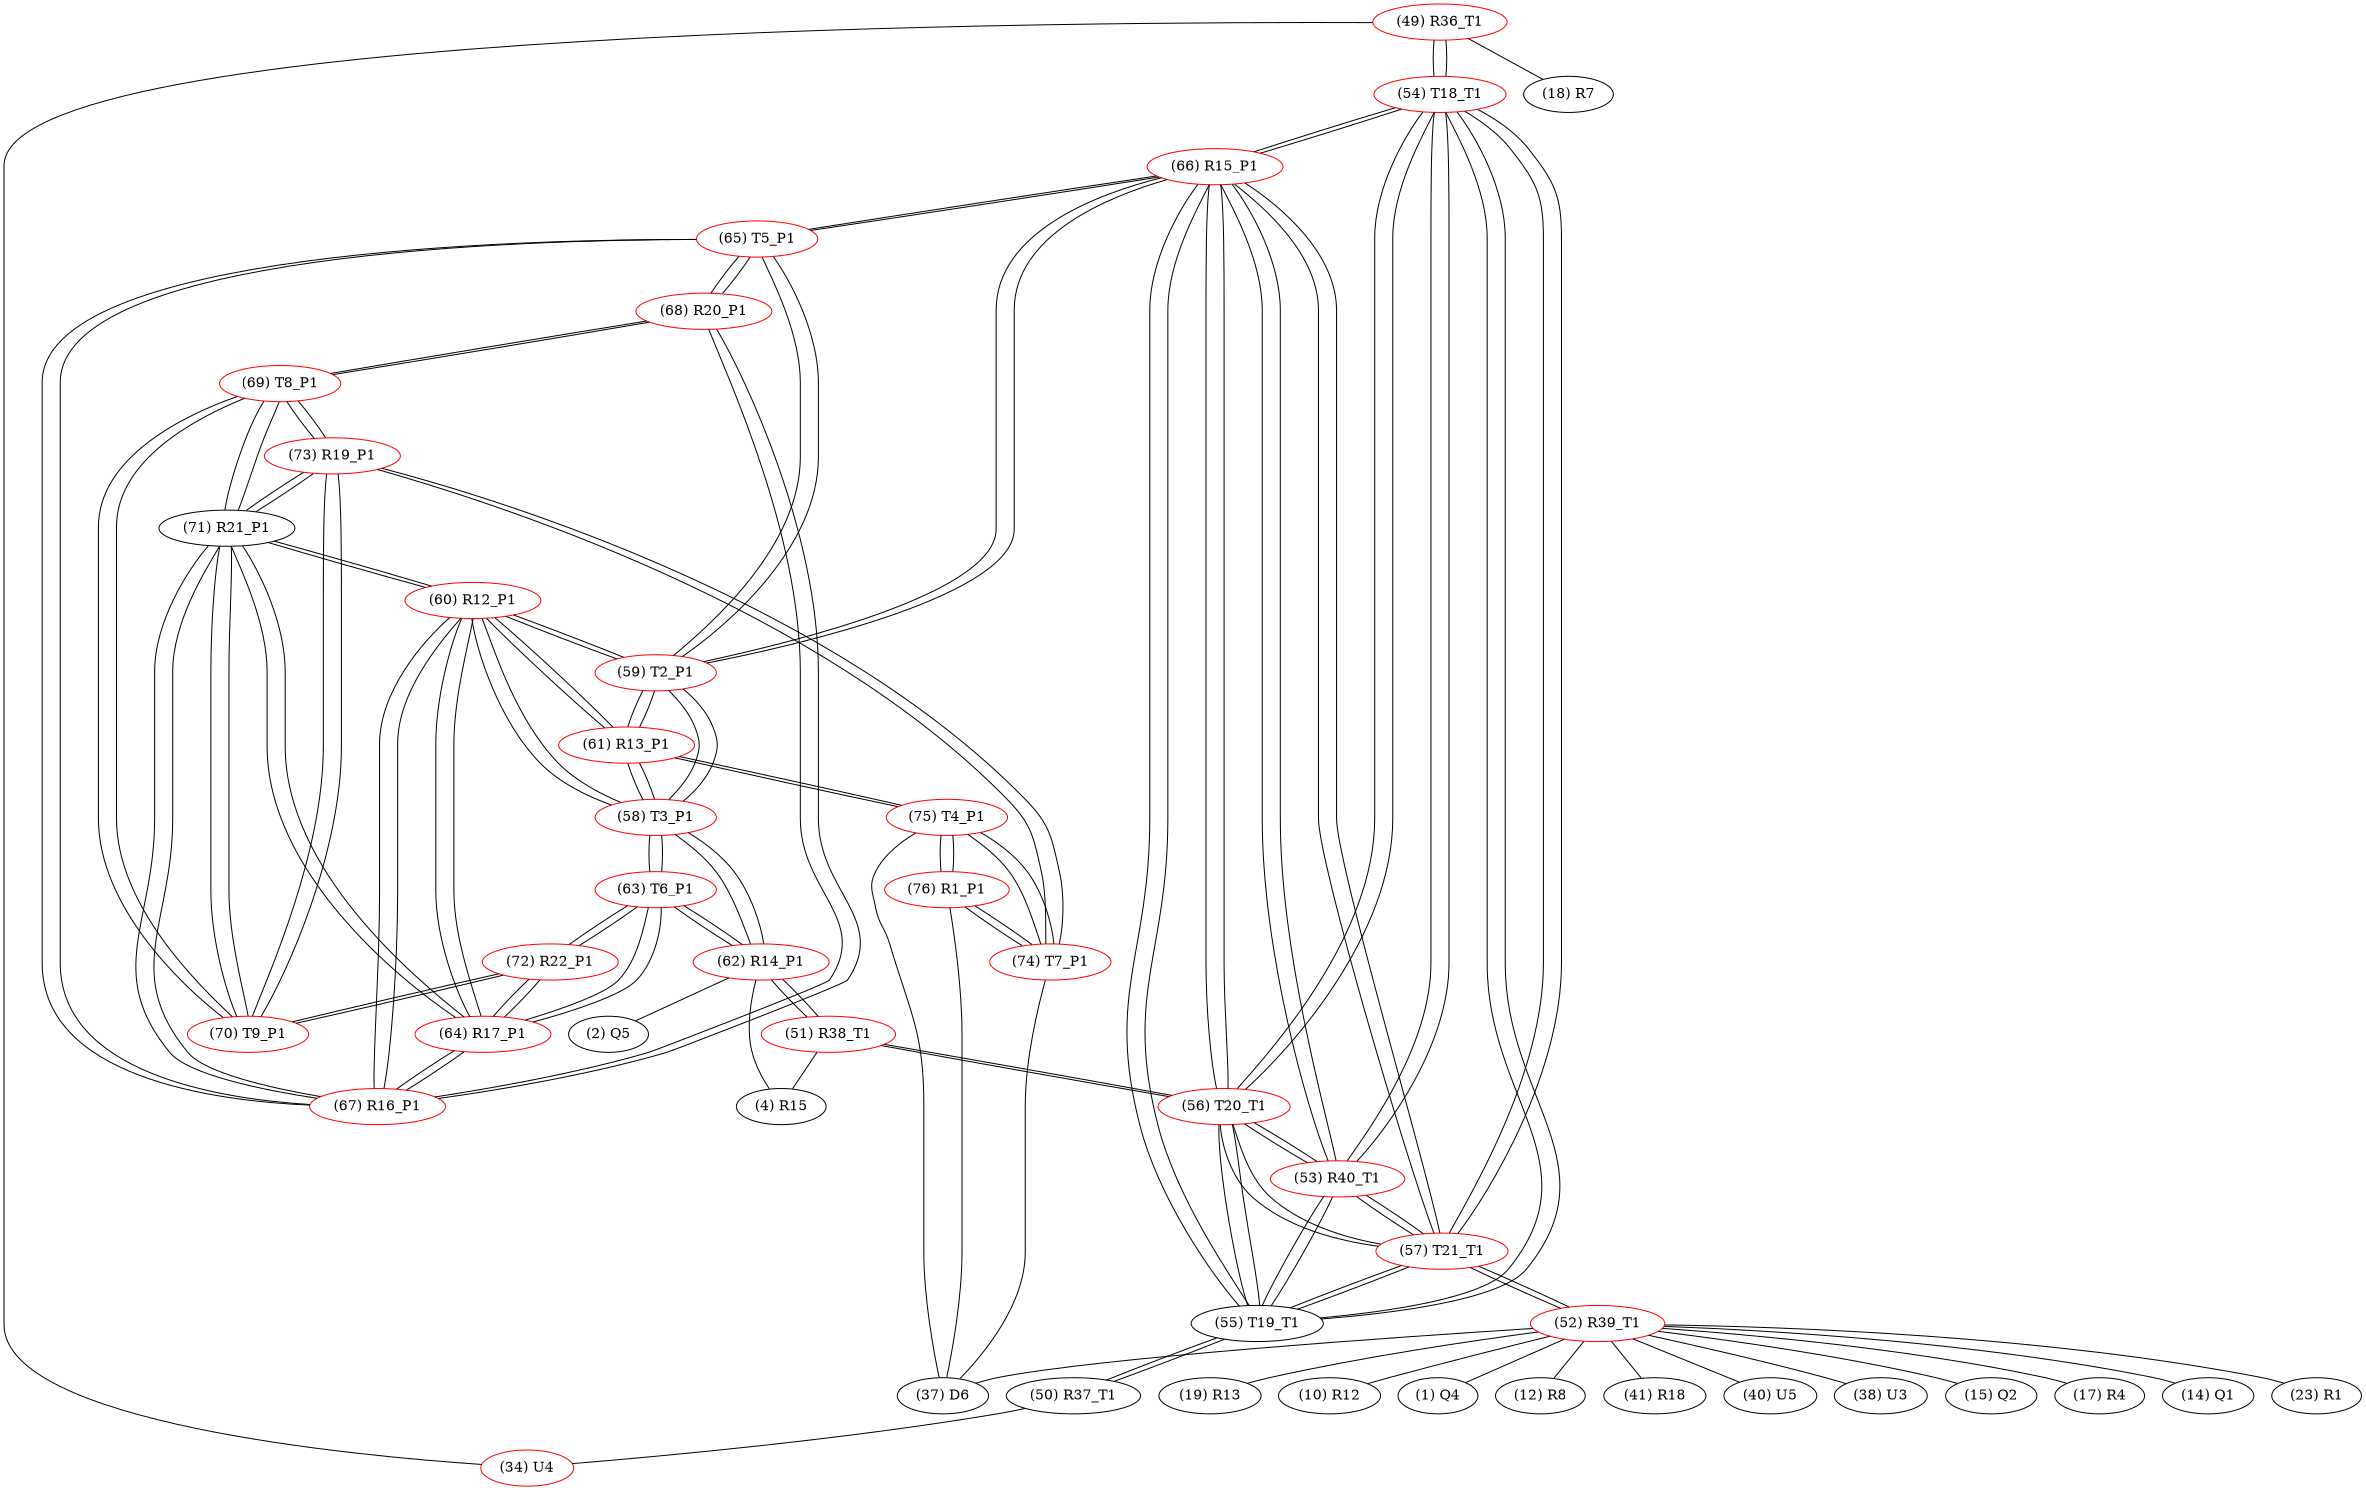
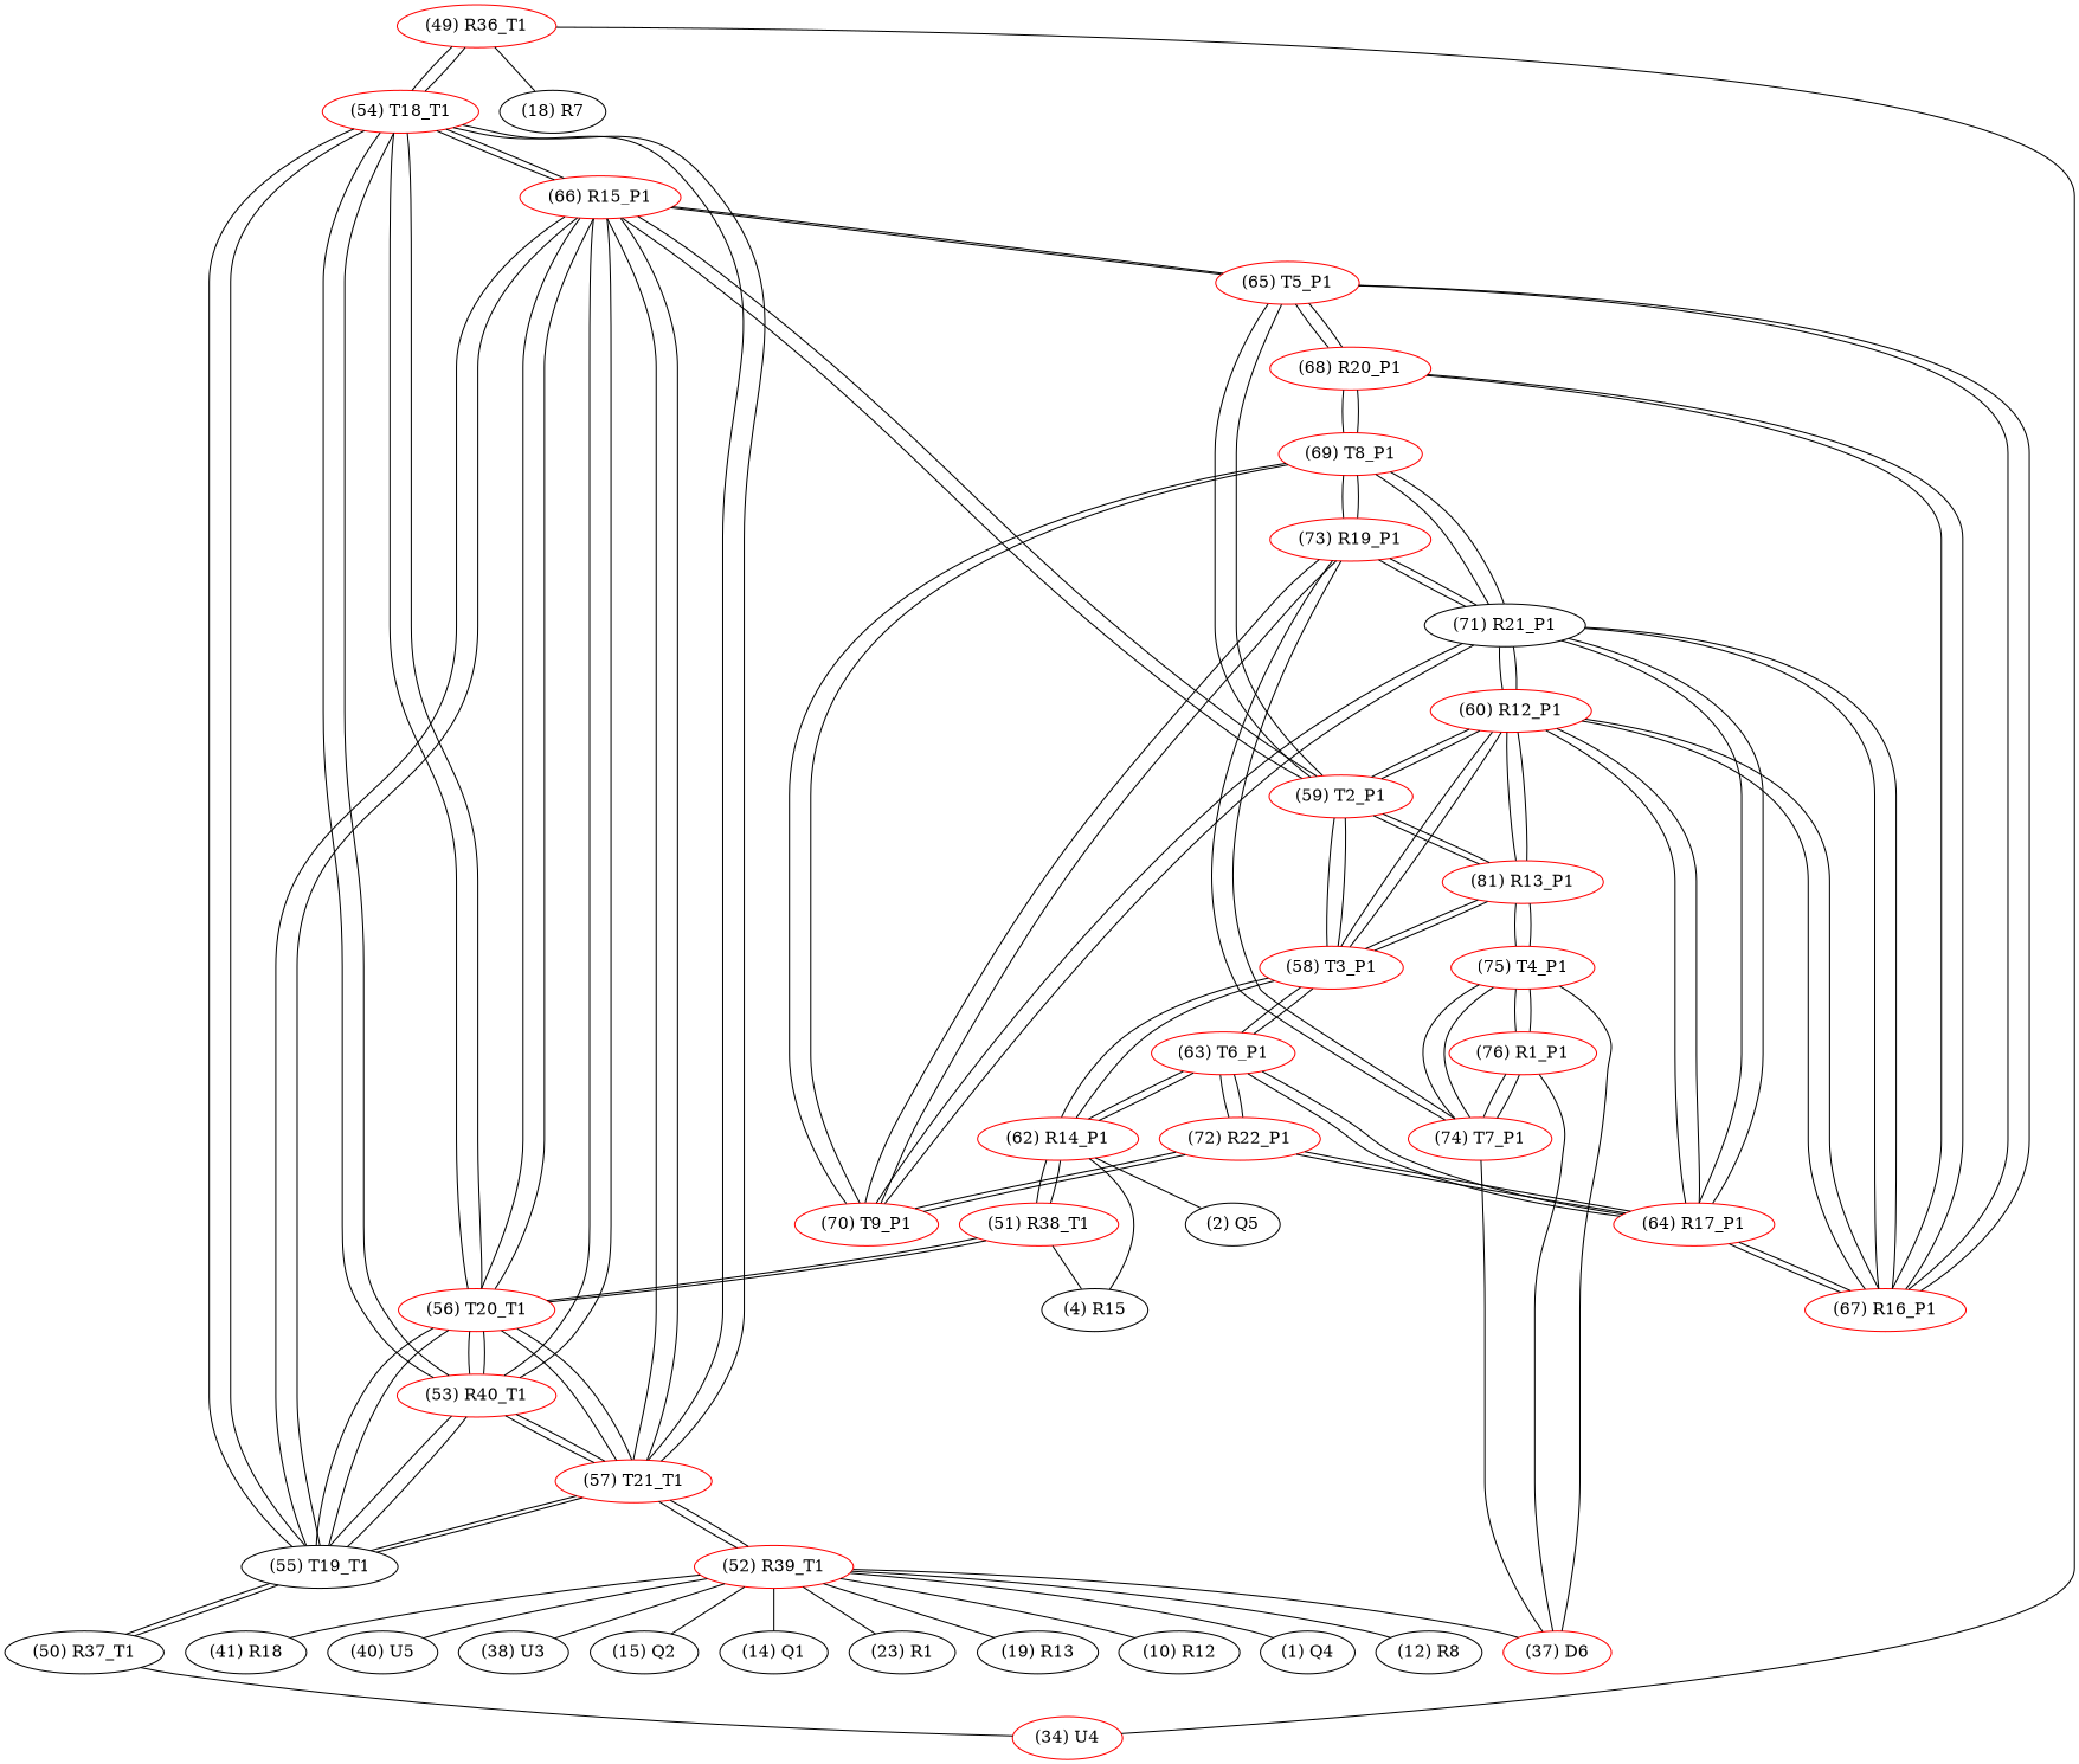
  graph {
    node [color=red]
    n1 [label="(49) R36_T1"]
    n2 [label="(34) U4"]
    n3 [label="(18) R7" color=""]
    n4 [label="(54) T18_T1"]
    n5 [color=black label="(55) T19_T1"]
    n6 [label="(56) T20_T1"]
    n7 [label="(57) T21_T1"]
    n8 [label="(53) R40_T1"]
    n9 [label="(66) R15_P1"]
    n10 [color=black label="(50) R37_T1"]
    n11 [label="(51) R38_T1"]
    n12 [label="(52) R39_T1"]
    n13 [label="(59) T2_P1"]
    n14 [label="(65) T5_P1"]
    n15 [label="(4) R15" color=""]
    n16 [label="(62) R14_P1"]
    n17 [label="(2) Q5" color=""]
    n18 [label="(58) T3_P1"]
    n19 [label="(63) T6_P1"]
-   n20 [label="(61) R13_P1"]
+   n20 [label="(81) R13_P1"]
    n21 [label="(60) R12_P1"]
    n22 [label="(64) R17_P1"]
    n23 [label="(72) R22_P1"]
    n24 [label="(1) Q4" color=""]
    n25 [label="(12) R8" color=""]
    n26 [label="(41) R18" color=""]
    n27 [label="(40) U5" color=""]
    n28 [label="(38) U3" color=""]
    n29 [label="(15) Q2" color=""]
-   n30 [label="(17) R4" color=""]
    n31 [label="(14) Q1" color=""]
    n32 [label="(23) R1" color=""]
    n33 [label="(19) R13" color=""]
    n34 [label="(10) R12" color=""]
-   n35 [label="(37) D6" color=""]
+   n35 [label="(37) D6"]
    n36 [label="(67) R16_P1"]
    n37 [label="(68) R20_P1"]
    n38 [label="(75) T4_P1"]
    n39 [color=black label="(71) R21_P1"]
    n40 [label="(70) T9_P1"]
    n41 [label="(74) T7_P1"]
    n42 [label="(76) R1_P1"]
    n43 [label="(69) T8_P1"]
    n44 [label="(73) R19_P1"]
    n1 -- n2
    n1 -- n3
    n1 -- n4
    n4 -- n1
    n4 -- n5
    n4 -- n6
    n4 -- n7
    n4 -- n8
    n4 -- n9
    n5 -- n4
    n5 -- n6
    n5 -- n7
    n5 -- n8
    n5 -- n9
    n5 -- n10
    n6 -- n4
    n6 -- n5
    n6 -- n7
    n6 -- n8
    n6 -- n9
    n6 -- n11
    n7 -- n4
    n7 -- n5
    n7 -- n6
    n7 -- n8
    n7 -- n9
    n7 -- n12
    n8 -- n4
    n8 -- n5
    n8 -- n6
    n8 -- n7
    n8 -- n9
    n9 -- n4
    n9 -- n5
    n9 -- n6
    n9 -- n7
    n9 -- n8
    n9 -- n13
    n9 -- n14
    n10 -- n2
    n10 -- n5
    n11 -- n6
    n11 -- n15
    n11 -- n16
    n12 -- n7
    n12 -- n24
    n12 -- n25
    n12 -- n26
    n12 -- n27
    n12 -- n28
    n12 -- n29
-   n12 -- n30
    n12 -- n31
    n12 -- n32
    n12 -- n33
    n12 -- n34
    n12 -- n35
    n13 -- n9
    n13 -- n14
    n13 -- n18
    n13 -- n20
    n13 -- n21
    n14 -- n9
    n14 -- n13
    n14 -- n36
    n14 -- n37
    n16 -- n11
    n16 -- n15
    n16 -- n17
    n16 -- n18
    n16 -- n19
    n18 -- n13
    n18 -- n16
    n18 -- n19
    n18 -- n20
    n18 -- n21
    n19 -- n16
    n19 -- n18
    n19 -- n22
    n19 -- n23
    n20 -- n13
    n20 -- n18
    n20 -- n21
    n20 -- n38
    n21 -- n13
    n21 -- n18
    n21 -- n20
    n21 -- n22
    n21 -- n36
    n21 -- n39
    n22 -- n19
    n22 -- n21
    n22 -- n23
    n22 -- n36
    n22 -- n39
    n23 -- n19
    n23 -- n22
    n23 -- n40
    n36 -- n14
    n36 -- n21
    n36 -- n22
    n36 -- n37
    n36 -- n39
    n37 -- n14
    n37 -- n36
    n37 -- n43
    n38 -- n20
    n38 -- n35
    n38 -- n41
    n38 -- n42
    n39 -- n21
    n39 -- n22
    n39 -- n36
    n39 -- n40
    n39 -- n43
    n39 -- n44
    n40 -- n23
    n40 -- n39
    n40 -- n43
    n40 -- n44
    n41 -- n35
    n41 -- n38
    n41 -- n42
    n41 -- n44
    n42 -- n35
    n42 -- n38
    n42 -- n41
    n43 -- n37
    n43 -- n39
    n43 -- n40
    n43 -- n44
    n44 -- n39
    n44 -- n40
    n44 -- n41
    n44 -- n43
  }
